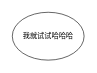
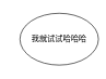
  <mxCell id="0" />
  <mxCell id="1" parent="0" />
- <mxCell id="2" value="我就试试哈哈哈" style="ellipse;whiteSpace=wrap;html=1;" vertex="1" parent="1"><mxGeometry x="20" y="20" width="120" height="80" as="geometry" /></mxCell>
+ <mxCell id="2" value="我就试试哈哈哈" style="ellipse;whiteSpace=wrap;html=1;" vertex="1" parent="1"><mxGeometry x="30" y="20" width="120" height="80" as="geometry" /></mxCell>
